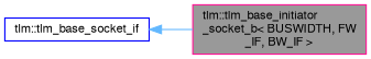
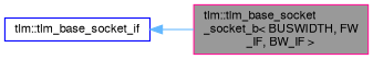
  digraph {
    rankdir=LR
    node [fontname=FreeSans fontsize=10 shape=box style=filled]
-   n1 [color=deeppink fillcolor=grey60 fontcolor=black height=0.2 label="tlm::tlm_base_initiator\l_socket_b\< BUSWIDTH, FW\l_IF, BW_IF \>" width=0.4]
+   n1 [color=deeppink fillcolor=grey60 fontcolor=black height=0.2 label="tlm::tlm_base_socket\l_socket_b\< BUSWIDTH, FW\l_IF, BW_IF \>" width=0.4]
    n2 [color=blue fillcolor=white height=0.2 label="tlm::tlm_base_socket_if" width=0.4]
    n2 -> n1 [color=steelblue1 dir=back fontname=FreeSans fontsize=10 labelfontname=FreeSans labelfontsize=10 style=solid]
  }
